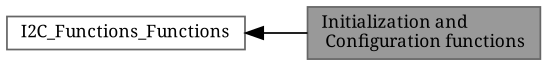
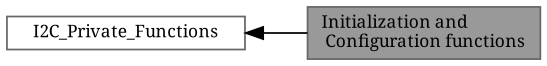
  digraph {
    rankdir=LR
    fontname="Noto Serif"
    node [fontname="Noto Serif" fontsize=10 shape=box style=filled]
    n1 [color=gray40 fillcolor=grey60 fontcolor=black height=0.2 label="Initialization and\l Configuration functions" width=0.4]
-   n2 [color=grey40 fillcolor=white height=0.2 label=I2C_Functions_Functions width=0.4]
+   n2 [color=grey40 fillcolor=white height=0.2 label=I2C_Private_Functions width=0.4]
    n2 -> n1 [dir=back fontname="Noto Serif" fontsize=10 labelfontname=Helvetica labelfontsize=10 shape=plaintext style=solid]
  }
